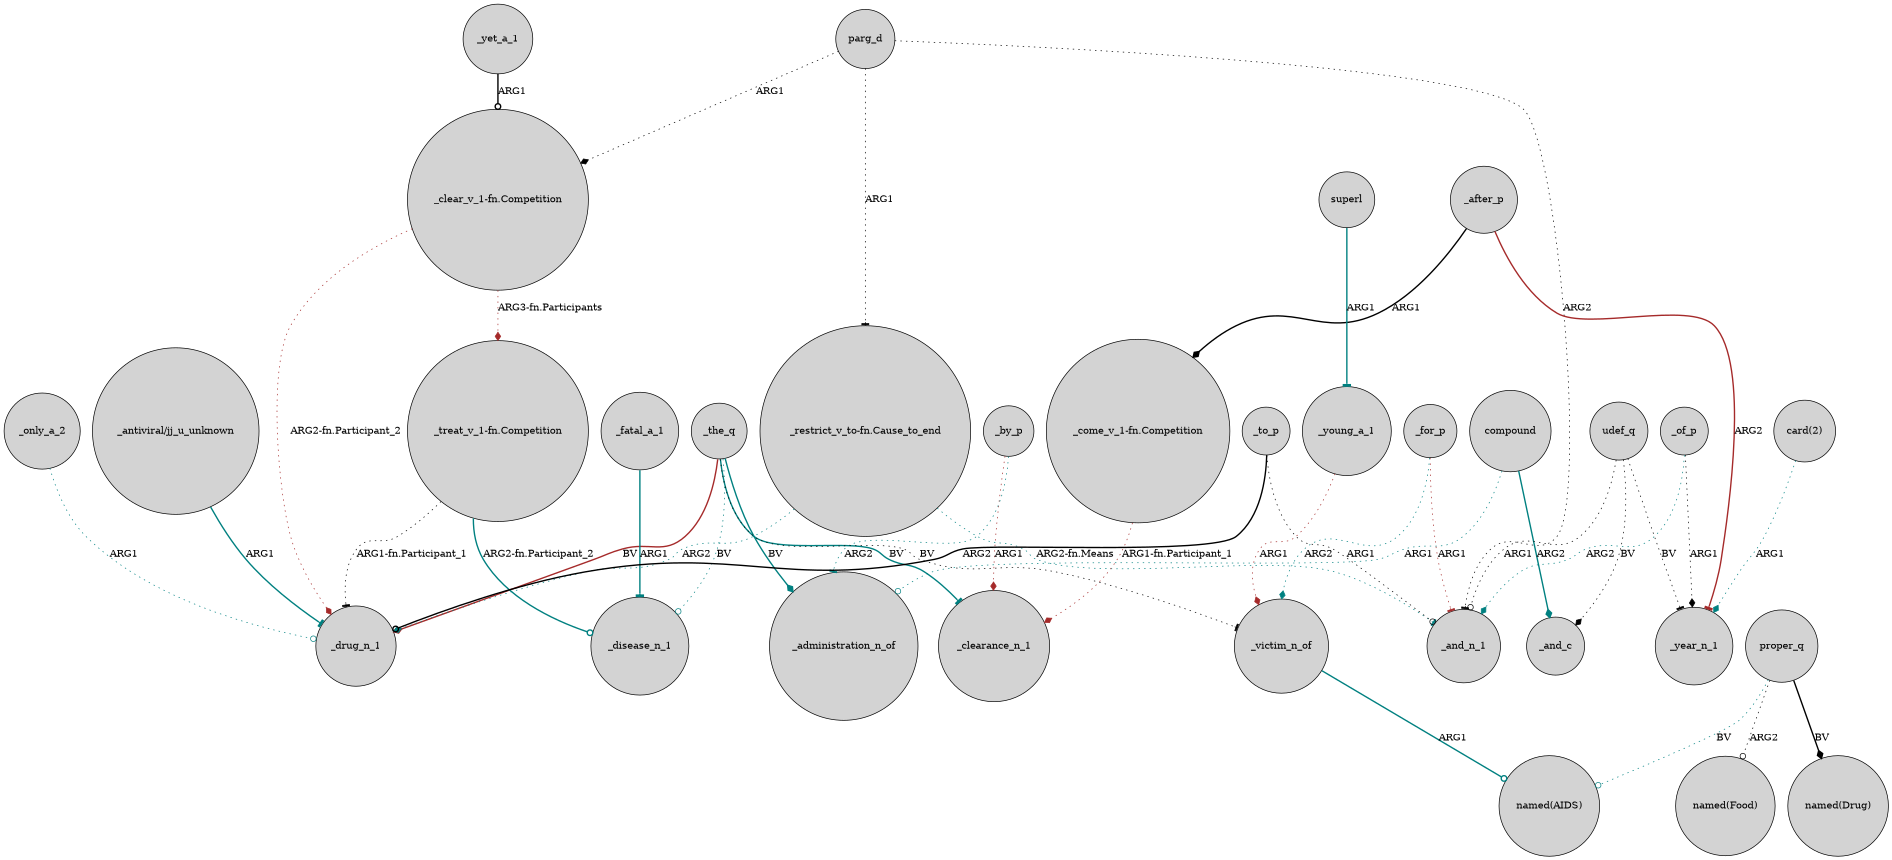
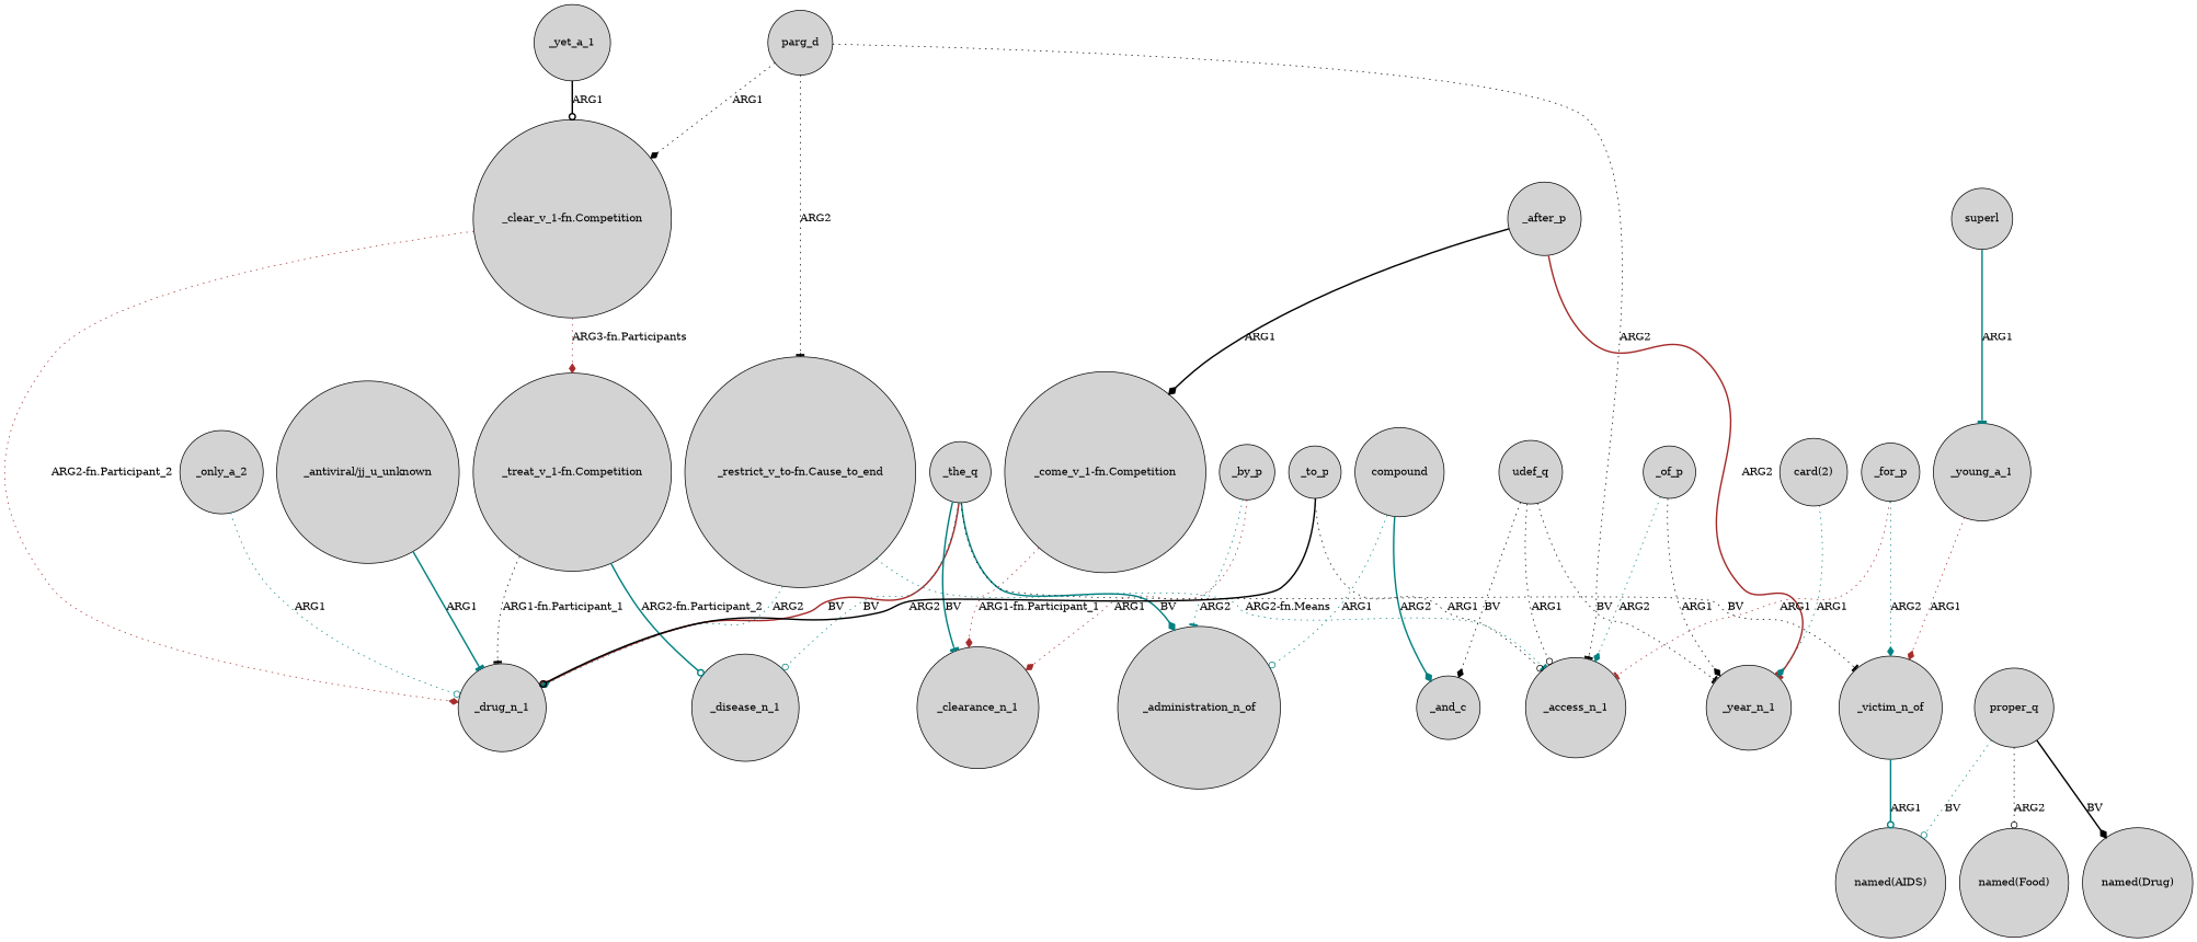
  digraph {
    node [shape=circle style=filled]
    edge [arrowhead=diamond color=teal style=dotted]
    "_antiviral/jj_u_unknown"
    _drug_n_1
    proper_q
    "named(Food)"
    "named(AIDS)"
    "named(Drug)"
    _by_p
    _clearance_n_1
    _administration_n_of
    compound
    _and_c
    _of_p
-   _access_n_1 [label=_and_n_1]
+   _access_n_1
    _year_n_1
    _the_q
    _disease_n_1
    _victim_n_of
    parg_d
    "_restrict_v_to-fn.Cause_to_end"
    "_clear_v_1-fn.Competition"
    "_treat_v_1-fn.Competition"
-   _fatal_a_1
    udef_q
    _after_p
    "_come_v_1-fn.Competition"
    _for_p
    _young_a_1
    n28 [label=_only_a_2]
    _to_p
    _yet_a_1
    "card(2)"
    superl
    "_antiviral/jj_u_unknown" -> _drug_n_1 [arrowhead=tee label=ARG1 style=bold]
    proper_q -> "named(Food)" [arrowhead=odot color=black label=ARG2]
    proper_q -> "named(AIDS)" [arrowhead=odot label=BV]
    proper_q -> "named(Drug)" [color=black label=BV style=bold]
    _by_p -> _clearance_n_1 [color=brown label=ARG1]
    _by_p -> _administration_n_of [arrowhead=tee label=ARG2]
    compound -> _administration_n_of [arrowhead=odot label=ARG1]
    compound -> _and_c [label=ARG2 style=bold]
    _of_p -> _access_n_1 [label=ARG2]
    _of_p -> _year_n_1 [color=black label=ARG1]
    _the_q -> _drug_n_1 [color=brown label=BV style=bold]
    _the_q -> _clearance_n_1 [arrowhead=tee label=BV style=bold]
    _the_q -> _administration_n_of [label=BV style=bold]
    _the_q -> _disease_n_1 [arrowhead=odot label=BV]
    _the_q -> _victim_n_of [arrowhead=tee color=black label=BV]
    _victim_n_of -> "named(AIDS)" [arrowhead=odot label=ARG1 style=bold]
    parg_d -> _access_n_1 [arrowhead=tee color=black label=ARG2]
-   parg_d -> "_restrict_v_to-fn.Cause_to_end" [arrowhead=tee color=black label=ARG1]
+   parg_d -> "_restrict_v_to-fn.Cause_to_end" [arrowhead=tee color=black label=ARG2]
    parg_d -> "_clear_v_1-fn.Competition" [color=black label=ARG1]
    "_restrict_v_to-fn.Cause_to_end" -> _drug_n_1 [label=ARG2]
    "_restrict_v_to-fn.Cause_to_end" -> _access_n_1 [arrowhead=tee label="ARG2-fn.Means"]
    "_clear_v_1-fn.Competition" -> _drug_n_1 [color=brown label="ARG2-fn.Participant_2"]
    "_clear_v_1-fn.Competition" -> "_treat_v_1-fn.Competition" [color=brown label="ARG3-fn.Participants"]
    "_treat_v_1-fn.Competition" -> _drug_n_1 [arrowhead=tee color=black label="ARG1-fn.Participant_1"]
    "_treat_v_1-fn.Competition" -> _disease_n_1 [arrowhead=odot label="ARG2-fn.Participant_2" style=bold]
-   _fatal_a_1 -> _disease_n_1 [arrowhead=tee label=ARG1 style=bold]
    udef_q -> _and_c [color=black label=BV]
    udef_q -> _access_n_1 [arrowhead=odot color=black label=ARG1]
    udef_q -> _year_n_1 [arrowhead=tee color=black label=BV]
    _after_p -> _year_n_1 [arrowhead=tee color=brown label=ARG2 style=bold]
    _after_p -> "_come_v_1-fn.Competition" [color=black label=ARG1 style=bold]
    "_come_v_1-fn.Competition" -> _clearance_n_1 [color=brown label="ARG1-fn.Participant_1"]
    _for_p -> _access_n_1 [arrowhead=tee color=brown label=ARG1]
    _for_p -> _victim_n_of [label=ARG2]
    _young_a_1 -> _victim_n_of [color=brown label=ARG1]
    n28 -> _drug_n_1 [arrowhead=odot label=ARG1]
    _to_p -> _drug_n_1 [arrowhead=odot color=black label=ARG2 style=bold]
    _to_p -> _access_n_1 [arrowhead=odot color=black label=ARG1]
    _yet_a_1 -> "_clear_v_1-fn.Competition" [arrowhead=odot color=black label=ARG1 style=bold]
    "card(2)" -> _year_n_1 [label=ARG1]
    superl -> _young_a_1 [arrowhead=tee label=ARG1 style=bold]
  }
